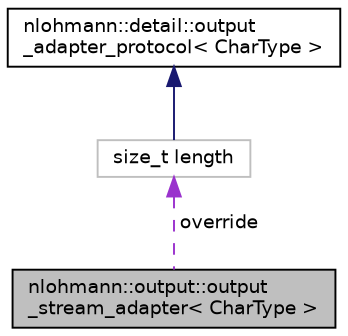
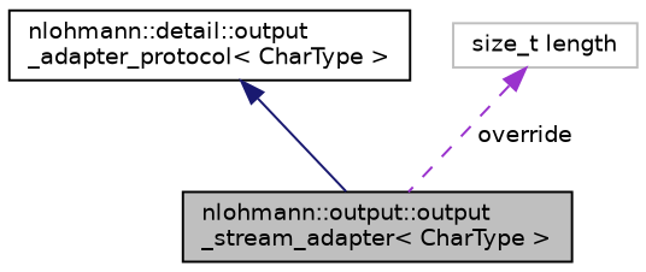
  digraph {
    node [color=black fillcolor=white fontname=Helvetica fontsize=10 shape=record style=filled]
    edge [dir=back fontname=Helvetica fontsize=10 labelfontname=Helvetica labelfontsize=10]
    n1 [fillcolor=grey75 fontcolor=black height=0.2 label="nlohmann::output::output\l_stream_adapter\< CharType \>" width=0.4]
    n2 [height=0.2 label="nlohmann::detail::output\l_adapter_protocol\< CharType \>" width=0.4]
    n3 [color=grey75 height=0.2 label="size_t length" width=0.4]
-   n2 -> n3 [color=midnightblue style=solid]
+   n2 -> n1 [color=midnightblue style=solid]
    n3 -> n1 [color=darkorchid3 label=" override" style=dashed]
  }
